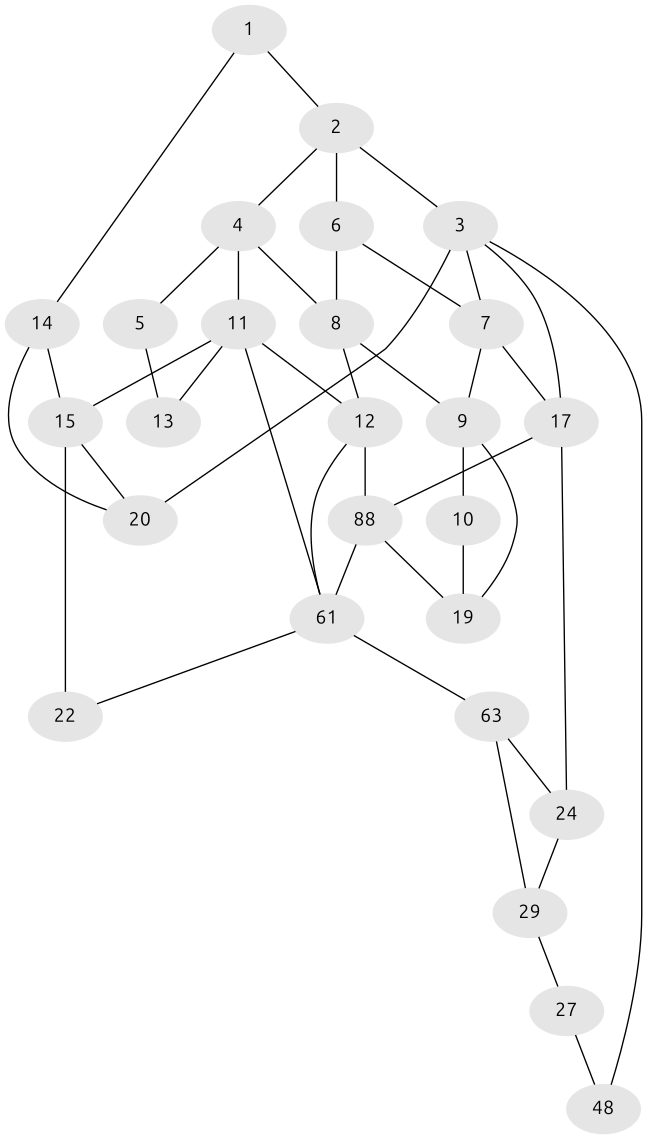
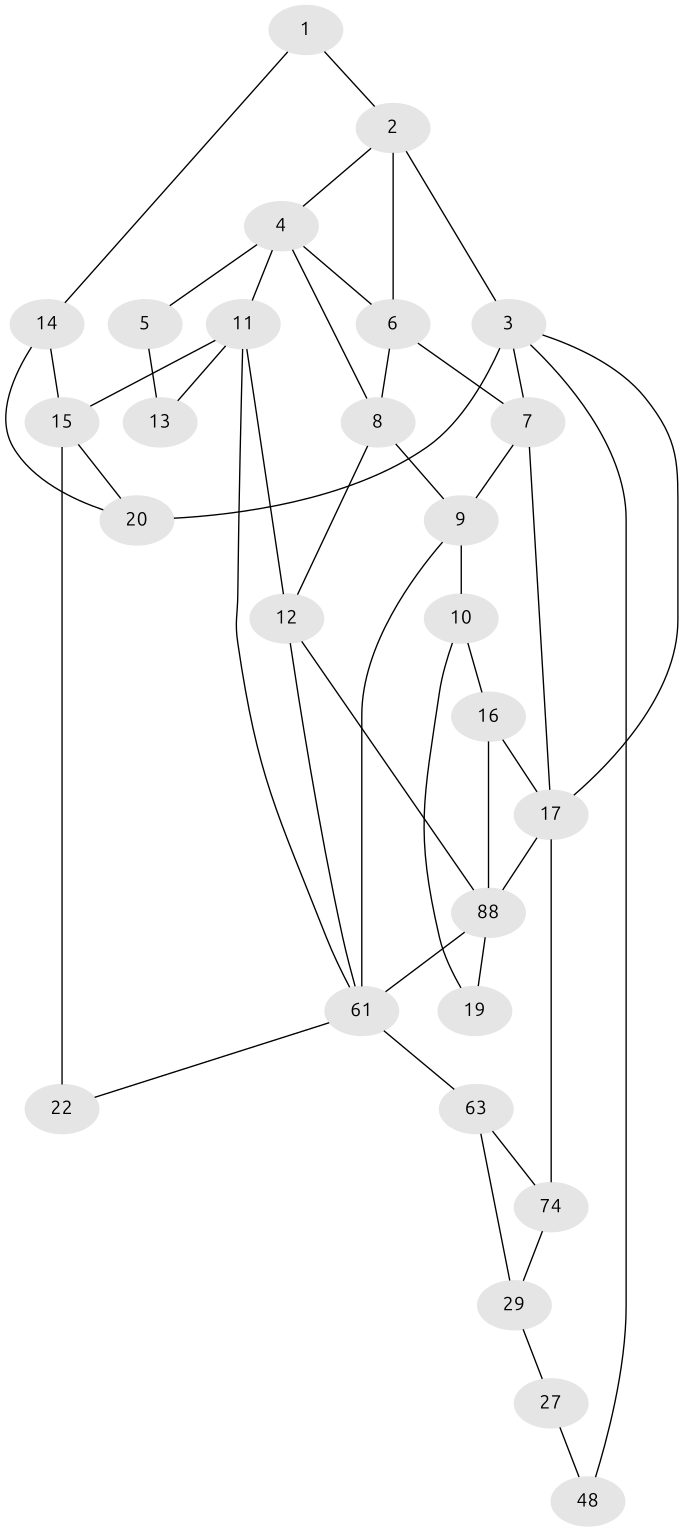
  graph {
    fontname=Ubuntu
    node [color=gray90 fontname=Ubuntu style=filled]
    edge [fontname=Ubuntu weight=1.0]
    1
    2
    14
    3
    4
    6
    5
    13
    20
    15
    7
    17
    n13 [label=48]
    8
    11
    9
    n17 [label=88]
-   24
+   24 [label=74]
    12
    n20 [label=61]
    10
    19
+   16
    22
    n25 [label=63]
    n26 [label=29]
    27
    1 -- 2 [weight=2.0]
    1 -- 14 [weight=2.0]
    2 -- 3 [weight=3.0]
    2 -- 4
    2 -- 6
    14 -- 20 [weight=2.0]
    14 -- 15
    3 -- 20
    3 -- 7
    3 -- 17
    3 -- n13 [weight=2.0]
+   4 -- 6
    4 -- 5 [weight=2.0]
    4 -- 8
    4 -- 11
    6 -- 7
    6 -- 8 [weight=3.0]
    5 -- 13 [weight=2.0]
    15 -- 20
    15 -- 22 [weight=2.0]
    7 -- 17
    7 -- 9
    17 -- n17
    17 -- 24 [weight=2.0]
    8 -- 9
    8 -- 12
    11 -- 13
    11 -- 15 [weight=2.0]
    11 -- 12
    11 -- n20
    9 -- 10 [weight=3.0]
-   9 -- 19
+   9 -- n20
    n17 -- n20
    n17 -- 19
    24 -- n26 [weight=2.0]
    12 -- n17
    12 -- n20
    n20 -- 22
    n20 -- n25 [weight=2.0]
    10 -- 19
+   10 -- 16 [weight=2.0]
+   16 -- 17
+   16 -- n17
    n25 -- 24
    n25 -- n26 [weight=3.0]
    n26 -- 27
    27 -- n13 [weight=2.0]
  }
